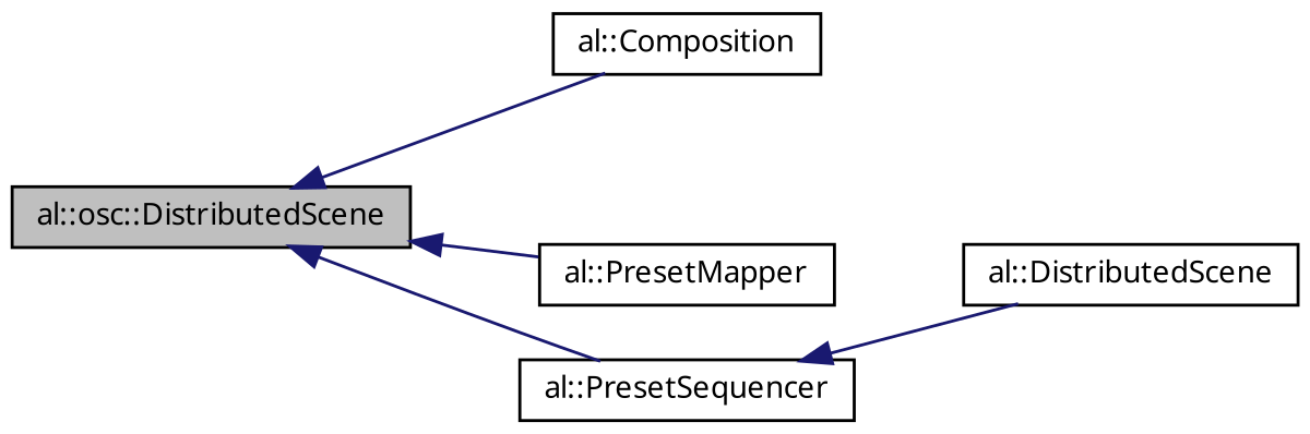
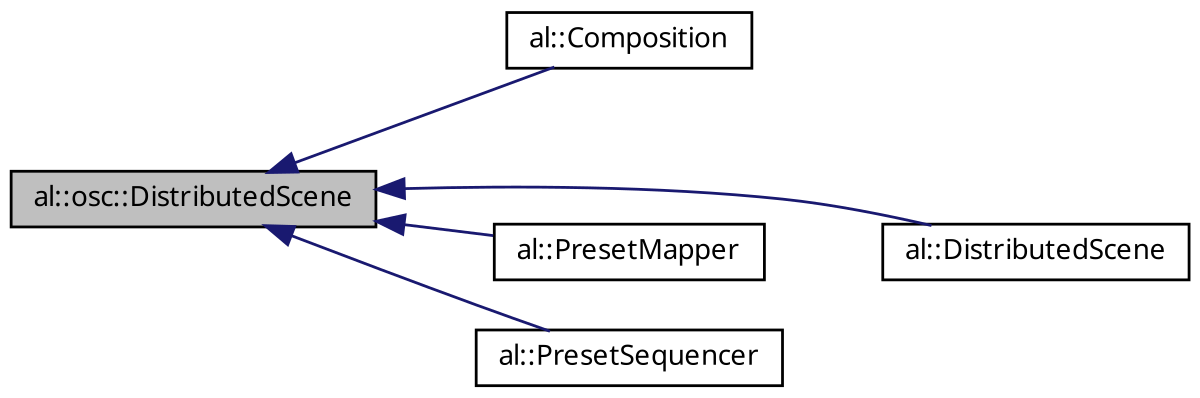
  digraph {
    rankdir=LR
    node [color=black fontname="FreeSans.ttf" fontsize=10 shape=record]
    edge [color=midnightblue dir=back fontname="FreeSans.ttf" fontsize=10 labelfontname="FreeSans.ttf" labelfontsize=10 style=solid]
    n1 [fillcolor=grey75 fontcolor=black height=0.2 label="al::osc::DistributedScene" style=filled width=0.4]
    n2 [height=0.2 label="al::Composition" width=0.4]
    n3 [height=0.2 label="al::DistributedScene" width=0.4]
    n4 [height=0.2 label="al::PresetMapper" width=0.4]
    n5 [height=0.2 label="al::PresetSequencer" width=0.4]
    n1 -> n2
-   n5 -> n3
+   n1 -> n3
    n1 -> n4
    n1 -> n5
  }
